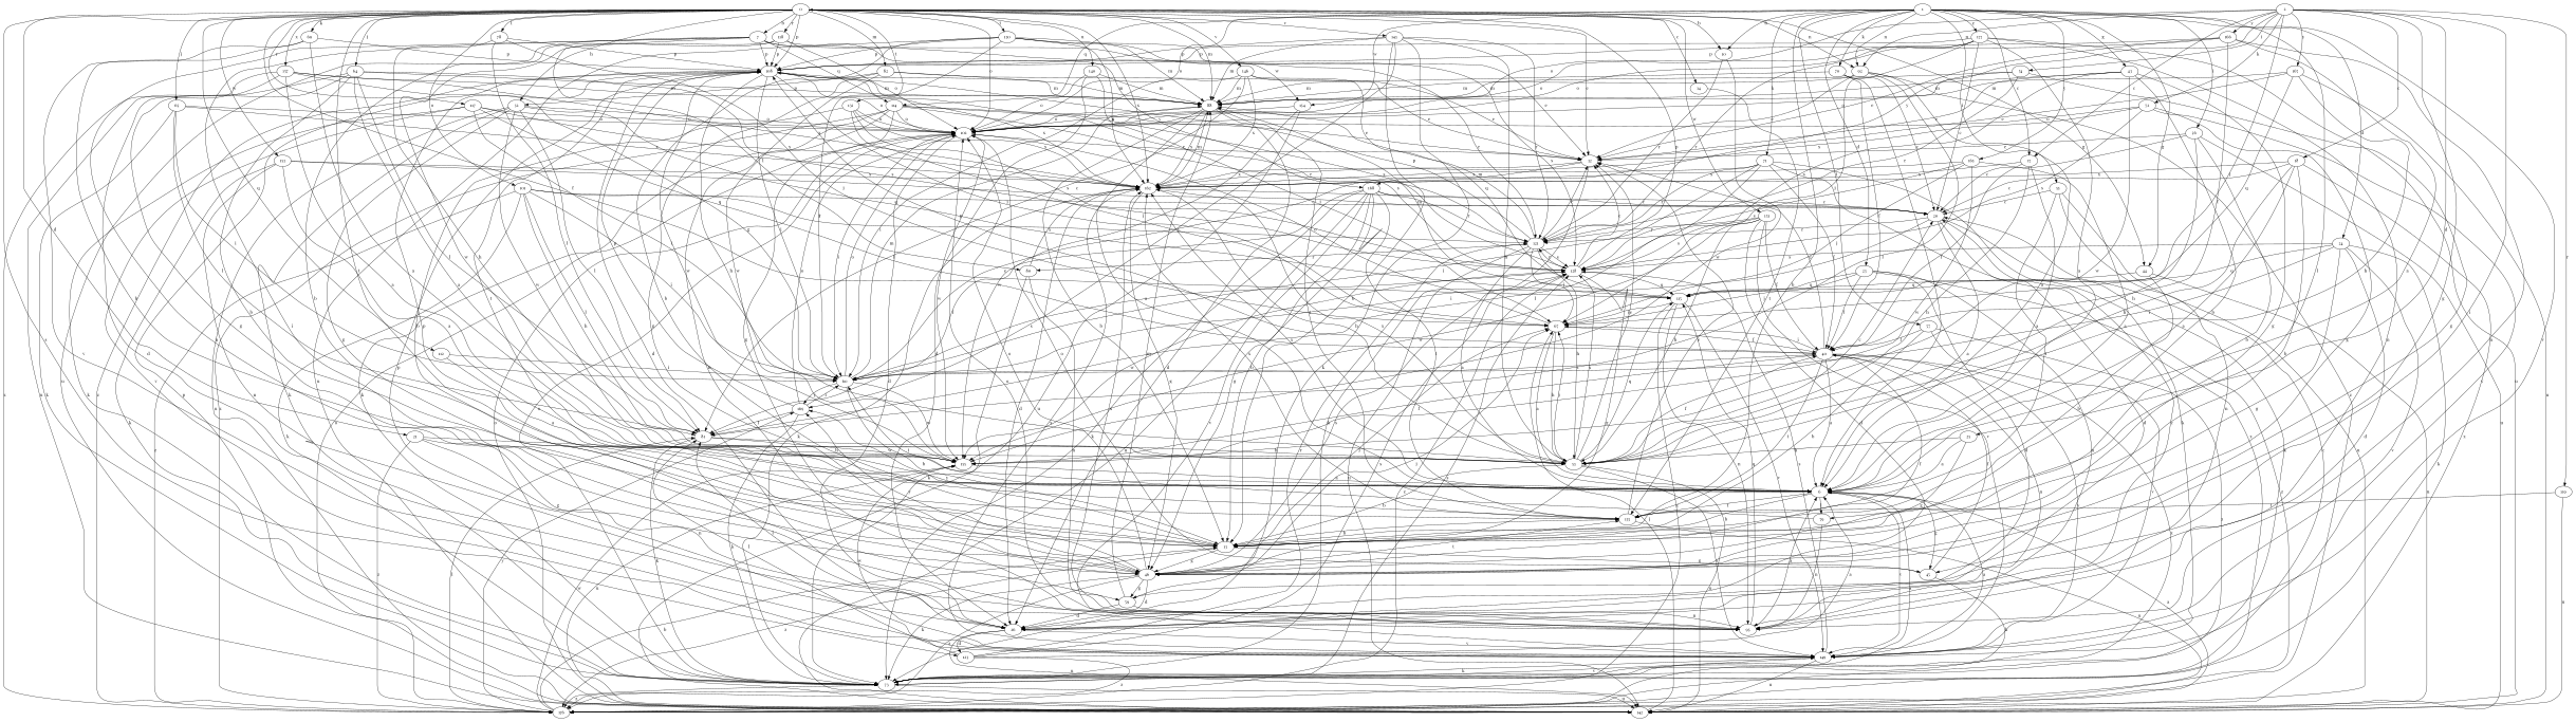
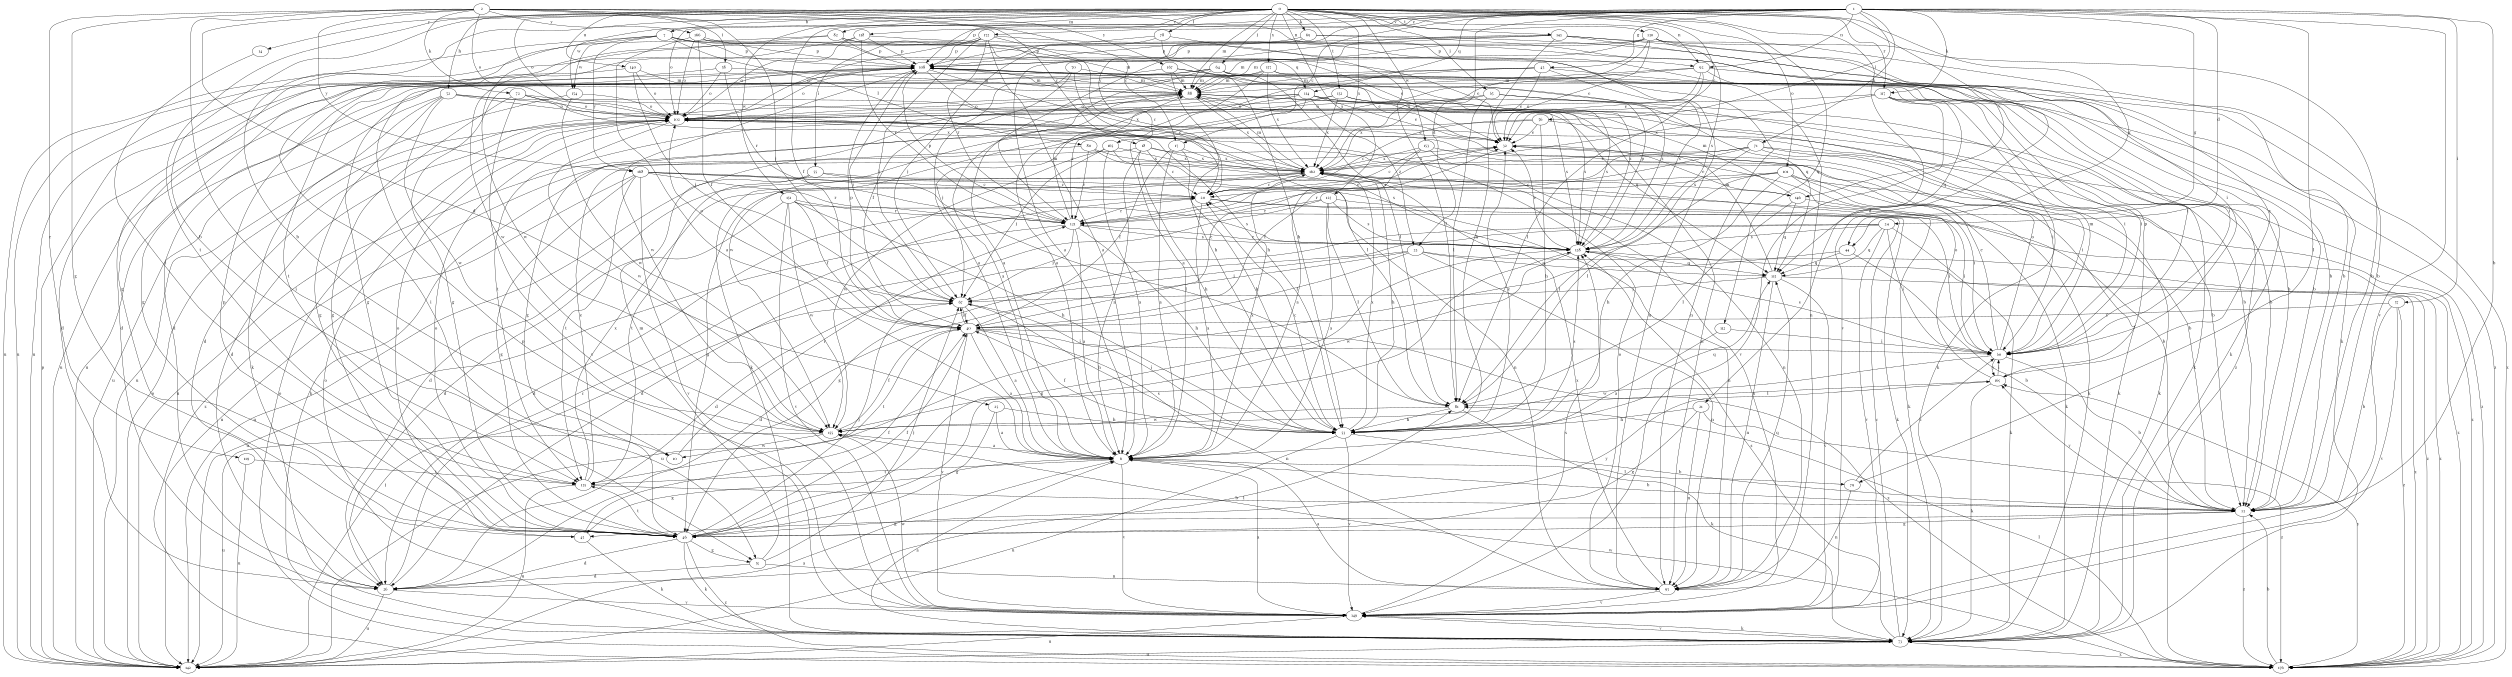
  strict digraph {
    fontname="Playfair Display"
    node [fontname="Playfair Display"]
    edge [fontname="Playfair Display"]
    0
    7
    10
    14
    21
    32
    40
    n8 [label=44]
    52
    64
    65
    69
    78
    82
    88
    92
    101
    102
    108
    112
    117
    118
    123
    130
    132
    135
    140
    143
    146
    151
    153
    157
    162
    114
    154
    59
    168
    80
    95
    142
    121
    155
    46
    176
    53
    73
    149
    67
    6
    60
    13
    115
    81
    26
    128
    20
    169
    1
    17
    23
    24
    43
    55
    56
    57
    70
    71
    79
    165
    172
    45
    2
    18
    25
-   58 [label=54]
+   58
    72
    119
    166
    167
    0 -> 7 [label=b]
    0 -> 10 [label=b]
    0 -> 14 [label=c]
    0 -> 21 [label=d]
    0 -> 32 [label=e]
    0 -> 40 [label=f]
    0 -> n8 [label=g]
    0 -> 52 [label=h]
    0 -> 64 [label=j]
    0 -> 65 [label=j]
    0 -> 69 [label=k]
    0 -> 78 [label=l]
    0 -> 82 [label=m]
    0 -> 88 [label=m]
    0 -> 92 [label=n]
    0 -> 101 [label=o]
    0 -> 102 [label=o]
    0 -> 108 [label=p]
    0 -> 112 [label=q]
    0 -> 117 [label=r]
    0 -> 118 [label=r]
    0 -> 123 [label=s]
    0 -> 130 [label=t]
    0 -> 132 [label=t]
    0 -> 135 [label=t]
    0 -> 140 [label=u]
    0 -> 143 [label=v]
    0 -> 146 [label=v]
    0 -> 151 [label=w]
    0 -> 153 [label=w]
    0 -> 157 [label=x]
    0 -> 162 [label=x]
    7 -> 108 [label=p]
    7 -> 114 [label=q]
    7 -> 154 [label=w]
    7 -> 59 [label=i]
    7 -> 168 [label=y]
    7 -> 80 [label=l]
    7 -> 95 [label=n]
    7 -> 142 [label=u]
    10 -> 121 [label=r]
-   10 -> 155 [label=w]
+   155 -> 10 [label=w]
    14 -> 135 [label=t]
    21 -> 95 [label=n]
    21 -> 46 [label=g]
    21 -> 176 [label=z]
    21 -> 53 [label=h]
    32 -> 162 [label=x]
    32 -> 73 [label=k]
    40 -> 32 [label=e]
    40 -> 108 [label=p]
    40 -> 135 [label=t]
    40 -> 95 [label=n]
    40 -> 176 [label=z]
    40 -> 149 [label=v]
    40 -> 67 [label=j]
    40 -> 6 [label=a]
    40 -> 60 [label=i]
    n8 -> 142 [label=u]
    n8 -> 13 [label=b]
    n8 -> 115 [label=q]
    52 -> 102 [label=o]
    52 -> 142 [label=u]
    52 -> 155 [label=w]
    52 -> 46 [label=g]
    52 -> 73 [label=k]
    52 -> 115 [label=q]
    52 -> 81 [label=l]
    64 -> 88 [label=m]
    64 -> 46 [label=g]
    64 -> 6 [label=a]
    64 -> 13 [label=b]
    64 -> 81 [label=l]
    64 -> 26 [label=d]
    64 -> 128 [label=s]
    65 -> 102 [label=o]
    65 -> 162 [label=x]
    65 -> 73 [label=k]
    65 -> 60 [label=i]
    65 -> 81 [label=l]
    69 -> 108 [label=p]
    69 -> 149 [label=v]
    69 -> 6 [label=a]
    69 -> 13 [label=b]
    78 -> 108 [label=p]
    78 -> 53 [label=h]
    78 -> 67 [label=j]
    78 -> 81 [label=l]
    82 -> 32 [label=e]
    82 -> 88 [label=m]
-   82 -> 52 [label=p]
+   82 -> 108 [label=p]
    82 -> 155 [label=w]
    82 -> 46 [label=g]
    88 -> 102 [label=o]
    88 -> 135 [label=t]
    88 -> 162 [label=x]
    88 -> 6 [label=a]
    88 -> 13 [label=b]
    88 -> 26 [label=d]
    92 -> 32 [label=e]
    92 -> 88 [label=m]
    92 -> 176 [label=z]
-   168 -> 73 [label=k]
+   92 -> 73 [label=k]
    92 -> 6 [label=a]
    92 -> 81 [label=l]
    101 -> 121 [label=r]
    101 -> 176 [label=z]
    101 -> 53 [label=h]
    101 -> 73 [label=k]
    101 -> 60 [label=i]
    101 -> 81 [label=l]
    101 -> 20 [label=c]
    102 -> 32 [label=e]
    102 -> 155 [label=w]
    102 -> 60 [label=i]
    102 -> 26 [label=d]
    108 -> 88 [label=m]
    108 -> 102 [label=o]
    108 -> 135 [label=t]
    108 -> 162 [label=x]
    108 -> 155 [label=w]
    108 -> 176 [label=z]
    108 -> 53 [label=h]
    108 -> 67 [label=j]
    108 -> 60 [label=i]
    108 -> 26 [label=d]
    108 -> 128 [label=s]
    112 -> 6 [label=a]
    112 -> 60 [label=i]
    117 -> 102 [label=o]
    117 -> 162 [label=x]
    117 -> 73 [label=k]
    117 -> 149 [label=v]
    117 -> 60 [label=i]
    117 -> 115 [label=q]
    118 -> 102 [label=o]
    118 -> 108 [label=p]
    118 -> 121 [label=r]
    118 -> 155 [label=w]
    118 -> 13 [label=b]
    123 -> 121 [label=r]
    123 -> 176 [label=z]
    123 -> 6 [label=a]
    123 -> 81 [label=l]
-   26 -> 123 [label=d]
+   123 -> 26 [label=d]
    123 -> 128 [label=s]
    130 -> 32 [label=e]
    130 -> 88 [label=m]
    130 -> 108 [label=p]
    130 -> 162 [label=x]
    130 -> 142 [label=u]
    130 -> 60 [label=i]
    130 -> 13 [label=b]
    130 -> 128 [label=s]
    132 -> 102 [label=o]
    132 -> 162 [label=x]
    132 -> 67 [label=j]
    132 -> 13 [label=b]
    132 -> 128 [label=s]
    135 -> 32 [label=e]
    135 -> 162 [label=x]
    135 -> 142 [label=u]
    135 -> 13 [label=b]
    140 -> 88 [label=m]
    140 -> 102 [label=o]
    140 -> 67 [label=j]
    140 -> 26 [label=d]
    143 -> 88 [label=m]
    143 -> 108 [label=p]
    143 -> 121 [label=r]
    143 -> 53 [label=h]
    143 -> 73 [label=k]
    143 -> 13 [label=b]
    143 -> 169 [label=y]
    146 -> 32 [label=e]
    146 -> 88 [label=m]
-   146 -> 162 [label=x]
+   162 -> 146 [label=x]
    146 -> 60 [label=i]
    146 -> 115 [label=q]
    146 -> 81 [label=l]
    151 -> 40 [label=f]
    151 -> 121 [label=r]
    151 -> 155 [label=w]
    151 -> 53 [label=h]
    151 -> 149 [label=v]
    151 -> 26 [label=d]
    151 -> 128 [label=s]
    153 -> 162 [label=x]
    153 -> 95 [label=n]
    153 -> 73 [label=k]
    153 -> 6 [label=a]
    153 -> 20 [label=c]
    157 -> 88 [label=m]
    157 -> 162 [label=x]
    157 -> 142 [label=u]
    157 -> 176 [label=z]
    157 -> 6 [label=a]
-   157 -> 60 [label=g]
+   157 -> 60 [label=i]
    162 -> 88 [label=m]
    162 -> 46 [label=g]
    162 -> 53 [label=h]
    162 -> 73 [label=k]
    162 -> 26 [label=d]
    162 -> 20 [label=c]
    114 -> 32 [label=e]
    114 -> 102 [label=o]
    114 -> 95 [label=n]
    114 -> 121 [label=r]
    114 -> 46 [label=g]
-   114 -> 176 [label=z]
+   114 -> 23 [label=z]
    114 -> 73 [label=k]
    114 -> 128 [label=s]
    154 -> 102 [label=o]
    154 -> 142 [label=u]
    154 -> 155 [label=w]
    59 -> 88 [label=m]
    59 -> 95 [label=n]
    59 -> 67 [label=j]
    59 -> 26 [label=d]
    168 -> 135 [label=t]
    168 -> 142 [label=u]
    168 -> 121 [label=r]
    168 -> 46 [label=g]
    168 -> 149 [label=v]
    168 -> 13 [label=b]
    168 -> 81 [label=l]
    168 -> 20 [label=c]
    80 -> 162 [label=x]
    80 -> 95 [label=n]
-   121 -> 80 [label=r]
+   80 -> 121 [label=r]
    80 -> 73 [label=k]
    95 -> 102 [label=o]
    95 -> 162 [label=x]
+   95 -> 149 [label=v]
    95 -> 6 [label=a]
    95 -> 115 [label=q]
    142 -> 102 [label=o]
    142 -> 108 [label=p]
    142 -> 67 [label=j]
    142 -> 6 [label=a]
    121 -> 32 [label=e]
    121 -> 88 [label=m]
    121 -> 108 [label=p]
    121 -> 142 [label=u]
    121 -> 53 [label=h]
    121 -> 67 [label=j]
    121 -> 6 [label=a]
    121 -> 128 [label=s]
    155 -> 40 [label=f]
    155 -> 142 [label=u]
    155 -> 6 [label=a]
    46 -> 40 [label=f]
    46 -> 102 [label=o]
    46 -> 108 [label=p]
    46 -> 135 [label=t]
    46 -> 59 [label=g]
    46 -> 176 [label=z]
    46 -> 73 [label=k]
    46 -> 67 [label=j]
    46 -> 26 [label=d]
    46 -> 128 [label=s]
    46 -> 169 [label=y]
    176 -> 102 [label=o]
    176 -> 155 [label=w]
    176 -> 13 [label=b]
    176 -> 81 [label=l]
    176 -> 169 [label=y]
    53 -> 32 [label=e]
    53 -> 40 [label=f]
    53 -> 162 [label=x]
    53 -> 142 [label=u]
    53 -> 149 [label=v]
    53 -> 67 [label=j]
    53 -> 13 [label=b]
    53 -> 115 [label=q]
    53 -> 128 [label=s]
    53 -> 20 [label=c]
    73 -> 102 [label=o]
    73 -> 142 [label=u]
    73 -> 176 [label=z]
    73 -> 149 [label=v]
    73 -> 6 [label=a]
    73 -> 128 [label=s]
    73 -> 20 [label=c]
    149 -> 108 [label=p]
    149 -> 162 [label=x]
    149 -> 142 [label=u]
    149 -> 155 [label=w]
    149 -> 73 [label=k]
    149 -> 6 [label=a]
    149 -> 128 [label=s]
    67 -> 40 [label=f]
    67 -> 102 [label=o]
    67 -> 53 [label=h]
    67 -> 6 [label=a]
    6 -> 135 [label=t]
    6 -> 162 [label=x]
    6 -> 149 [label=v]
    6 -> 13 [label=b]
    6 -> 79 [label=l]
    6 -> 45 [label=g]
-   32 -> 60 [label=e]
+   60 -> 32 [label=e]
    60 -> 88 [label=m]
    60 -> 102 [label=o]
    60 -> 155 [label=w]
    60 -> 13 [label=b]
    60 -> 128 [label=s]
    60 -> 169 [label=y]
    13 -> 46 [label=g]
    13 -> 176 [label=z]
    13 -> 169 [label=y]
    13 -> 45 [label=g]
    115 -> 88 [label=m]
    115 -> 95 [label=n]
    115 -> 176 [label=z]
    115 -> 149 [label=v]
    115 -> 67 [label=j]
    81 -> 155 [label=w]
    81 -> 53 [label=h]
    81 -> 73 [label=k]
    26 -> 142 [label=u]
    26 -> 149 [label=v]
    26 -> 81 [label=l]
    26 -> 20 [label=c]
    128 -> 32 [label=e]
-   128 -> 0 [label=p]
+   128 -> 108 [label=p]
    128 -> 121 [label=r]
    128 -> 155 [label=w]
    128 -> 46 [label=g]
    128 -> 176 [label=z]
    128 -> 115 [label=q]
    20 -> 121 [label=r]
    20 -> 73 [label=k]
    20 -> 6 [label=a]
    20 -> 60 [label=i]
    20 -> 26 [label=d]
    169 -> 102 [label=o]
    169 -> 108 [label=p]
    169 -> 73 [label=k]
    169 -> 60 [label=i]
    169 -> 81 [label=l]
    1 -> 10 [label=b]
    1 -> n8 [label=g]
    1 -> 92 [label=n]
    1 -> 102 [label=o]
    1 -> 114 [label=q]
    1 -> 154 [label=w]
    1 -> 149 [label=v]
    1 -> 13 [label=b]
    1 -> 17 [label=c]
    1 -> 23 [label=d]
    1 -> 24 [label=d]
    1 -> 43 [label=g]
    1 -> 55 [label=i]
    1 -> 56 [label=i]
    1 -> 57 [label=i]
-   1 -> 70 [label=k]
+   1 -> 117 [label=k]
    1 -> 71 [label=k]
    1 -> 79 [label=l]
    1 -> 165 [label=y]
    1 -> 172 [label=z]
    17 -> 40 [label=f]
    17 -> 162 [label=x]
    17 -> 53 [label=h]
    17 -> 6 [label=a]
    23 -> 40 [label=f]
    23 -> 95 [label=n]
    23 -> 176 [label=z]
    23 -> 67 [label=j]
    23 -> 115 [label=q]
    23 -> 26 [label=d]
    24 -> 46 [label=g]
    24 -> 73 [label=k]
    24 -> 149 [label=v]
    24 -> 60 [label=i]
    24 -> 115 [label=q]
    24 -> 26 [label=d]
    24 -> 128 [label=s]
    43 -> 32 [label=e]
    43 -> 88 [label=m]
    43 -> 155 [label=w]
    43 -> 46 [label=g]
    43 -> 13 [label=b]
    43 -> 128 [label=s]
    55 -> 135 [label=t]
    55 -> 95 [label=n]
    55 -> 142 [label=u]
    55 -> 20 [label=c]
    56 -> 32 [label=e]
    56 -> 142 [label=u]
    56 -> 53 [label=h]
    56 -> 13 [label=b]
    56 -> 20 [label=c]
    57 -> 40 [label=f]
    57 -> 176 [label=z]
    57 -> 149 [label=v]
    57 -> 13 [label=b]
    70 -> 40 [label=f]
    70 -> 88 [label=m]
    70 -> 6 [label=a]
    70 -> 20 [label=c]
    71 -> 40 [label=f]
    71 -> 162 [label=x]
    71 -> 121 [label=r]
    71 -> 176 [label=z]
    71 -> 73 [label=k]
    71 -> 60 [label=i]
    71 -> 81 [label=l]
    79 -> 95 [label=n]
    79 -> 60 [label=i]
    165 -> 162 [label=x]
    165 -> 155 [label=w]
    165 -> 67 [label=j]
    165 -> 6 [label=a]
    165 -> 128 [label=s]
    172 -> 102 [label=o]
    172 -> 108 [label=p]
    172 -> 95 [label=n]
    172 -> 142 [label=u]
    172 -> 121 [label=r]
    172 -> 67 [label=j]
    172 -> 6 [label=a]
    172 -> 20 [label=c]
    45 -> 40 [label=f]
    45 -> 102 [label=o]
    45 -> 73 [label=k]
    2 -> 92 [label=n]
    2 -> 102 [label=o]
    2 -> 59 [label=i]
    2 -> 168 [label=y]
    2 -> 67 [label=j]
    2 -> 17 [label=c]
    2 -> 45 [label=g]
    2 -> 18 [label=c]
    2 -> 25 [label=d]
    2 -> 58 [label=i]
    2 -> 72 [label=k]
    2 -> 119 [label=r]
    2 -> 166 [label=y]
    2 -> 167 [label=y]
    18 -> 162 [label=x]
    18 -> 176 [label=z]
    18 -> 53 [label=h]
    18 -> 6 [label=a]
    18 -> 13 [label=b]
    18 -> 20 [label=c]
    25 -> 46 [label=g]
    25 -> 53 [label=h]
    25 -> 6 [label=a]
    58 -> 88 [label=m]
    58 -> 102 [label=o]
    58 -> 121 [label=r]
    58 -> 46 [label=g]
    72 -> 102 [label=o]
    72 -> 162 [label=x]
    72 -> 46 [label=g]
    72 -> 149 [label=v]
    72 -> 128 [label=s]
    119 -> 135 [label=t]
    119 -> 142 [label=u]
    166 -> 32 [label=e]
    166 -> 40 [label=f]
    166 -> 102 [label=o]
    166 -> 108 [label=p]
    166 -> 95 [label=n]
    166 -> 6 [label=a]
    167 -> 32 [label=e]
    167 -> 88 [label=m]
    167 -> 142 [label=u]
    167 -> 53 [label=h]
    167 -> 115 [label=q]
  }
